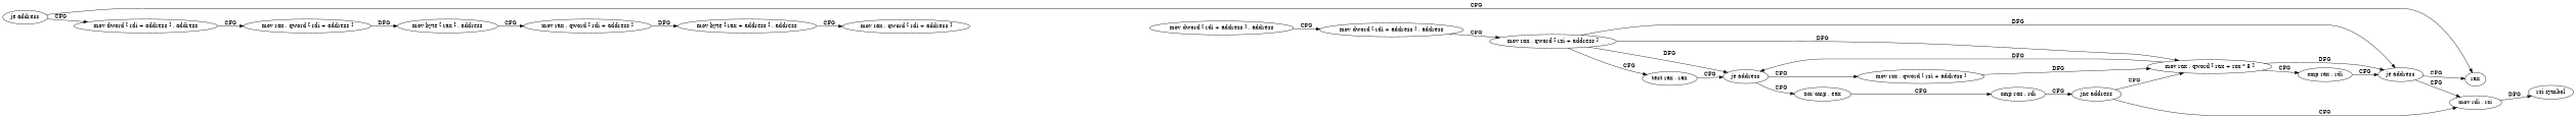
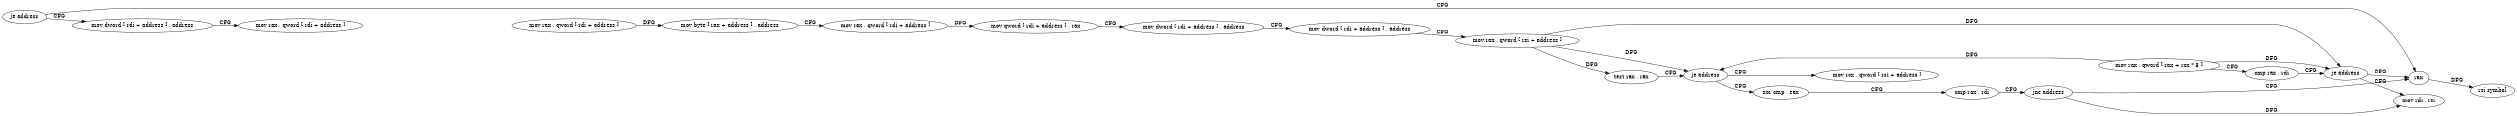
  digraph {
    rankdir=LR
    n1 [label="je address"]
    n2 [label=rax]
    n3 [label="mov dword [ rdi + address ] , address"]
    n4 [label="mov rax , qword [ rdi + address ]"]
-   n5 [label="mov byte [ rax ] , address"]
    n6 [label="mov rax , qword [ rdi + address ]"]
    n7 [label="mov byte [ rax + address ] , address"]
    n8 [label="mov rax , qword [ rdi + address ]"]
+   n9 [label="mov qword [ rdi + address ] , rax"]
    n10 [label="mov dword [ rdi + address ] , address"]
    n11 [label="mov dword [ rdi + address ] , address"]
    n12 [label="mov rax , qword [ rsi + address ]"]
    n13 [label="test rax , rax"]
    n14 [label="je address"]
    n15 [label="mov rax , qword [ rax + rcx * 8 ]"]
    n16 [label="je address"]
    n17 [label="xor cmp , eax"]
    n18 [label="mov rcx , qword [ rsi + address ]"]
    n19 [label="cmp rax , rdi"]
    n20 [label="mov rdi , rsi"]
    n21 [label="cmp rax , rdi"]
    n22 [label="jne address"]
    n23 [label="rsi symbol"]
    n1 -> n2 [label=CFG]
    n1 -> n3 [label=CFG]
    n3 -> n4 [label=CFG]
-   n4 -> n5 [label=DFG]
-   n5 -> n6 [label=CFG]
    n6 -> n7 [label=DFG]
    n7 -> n8 [label=CFG]
+   n8 -> n9 [label=DFG]
+   n9 -> n10 [label=CFG]
    n10 -> n11 [label=CFG]
    n11 -> n12 [label=CFG]
-   n12 -> n13 [label=CFG]
+   n12 -> n13 [label=DFG]
    n12 -> n14 [label=DFG]
-   n12 -> n15 [label=DFG]
    n12 -> n16 [label=DFG]
    n13 -> n14 [label=CFG]
    n14 -> n17 [label=CFG]
    n14 -> n18 [label=CFG]
    n15 -> n14 [label=DFG]
    n15 -> n16 [label=DFG]
    n15 -> n19 [label=CFG]
    n16 -> n2 [label=CFG]
    n16 -> n20 [label=CFG]
    n17 -> n21 [label=CFG]
-   n18 -> n15 [label=DFG]
    n19 -> n16 [label=CFG]
-   n20 -> n23 [label=DFG]
+   n2 -> n23 [label=DFG]
    n21 -> n22 [label=CFG]
-   n22 -> n15 [label=CFG]
-   n22 -> n20 [label=CFG]
+   n22 -> n2 [label=CFG]
+   n22 -> n20 [label=DFG]
  }
